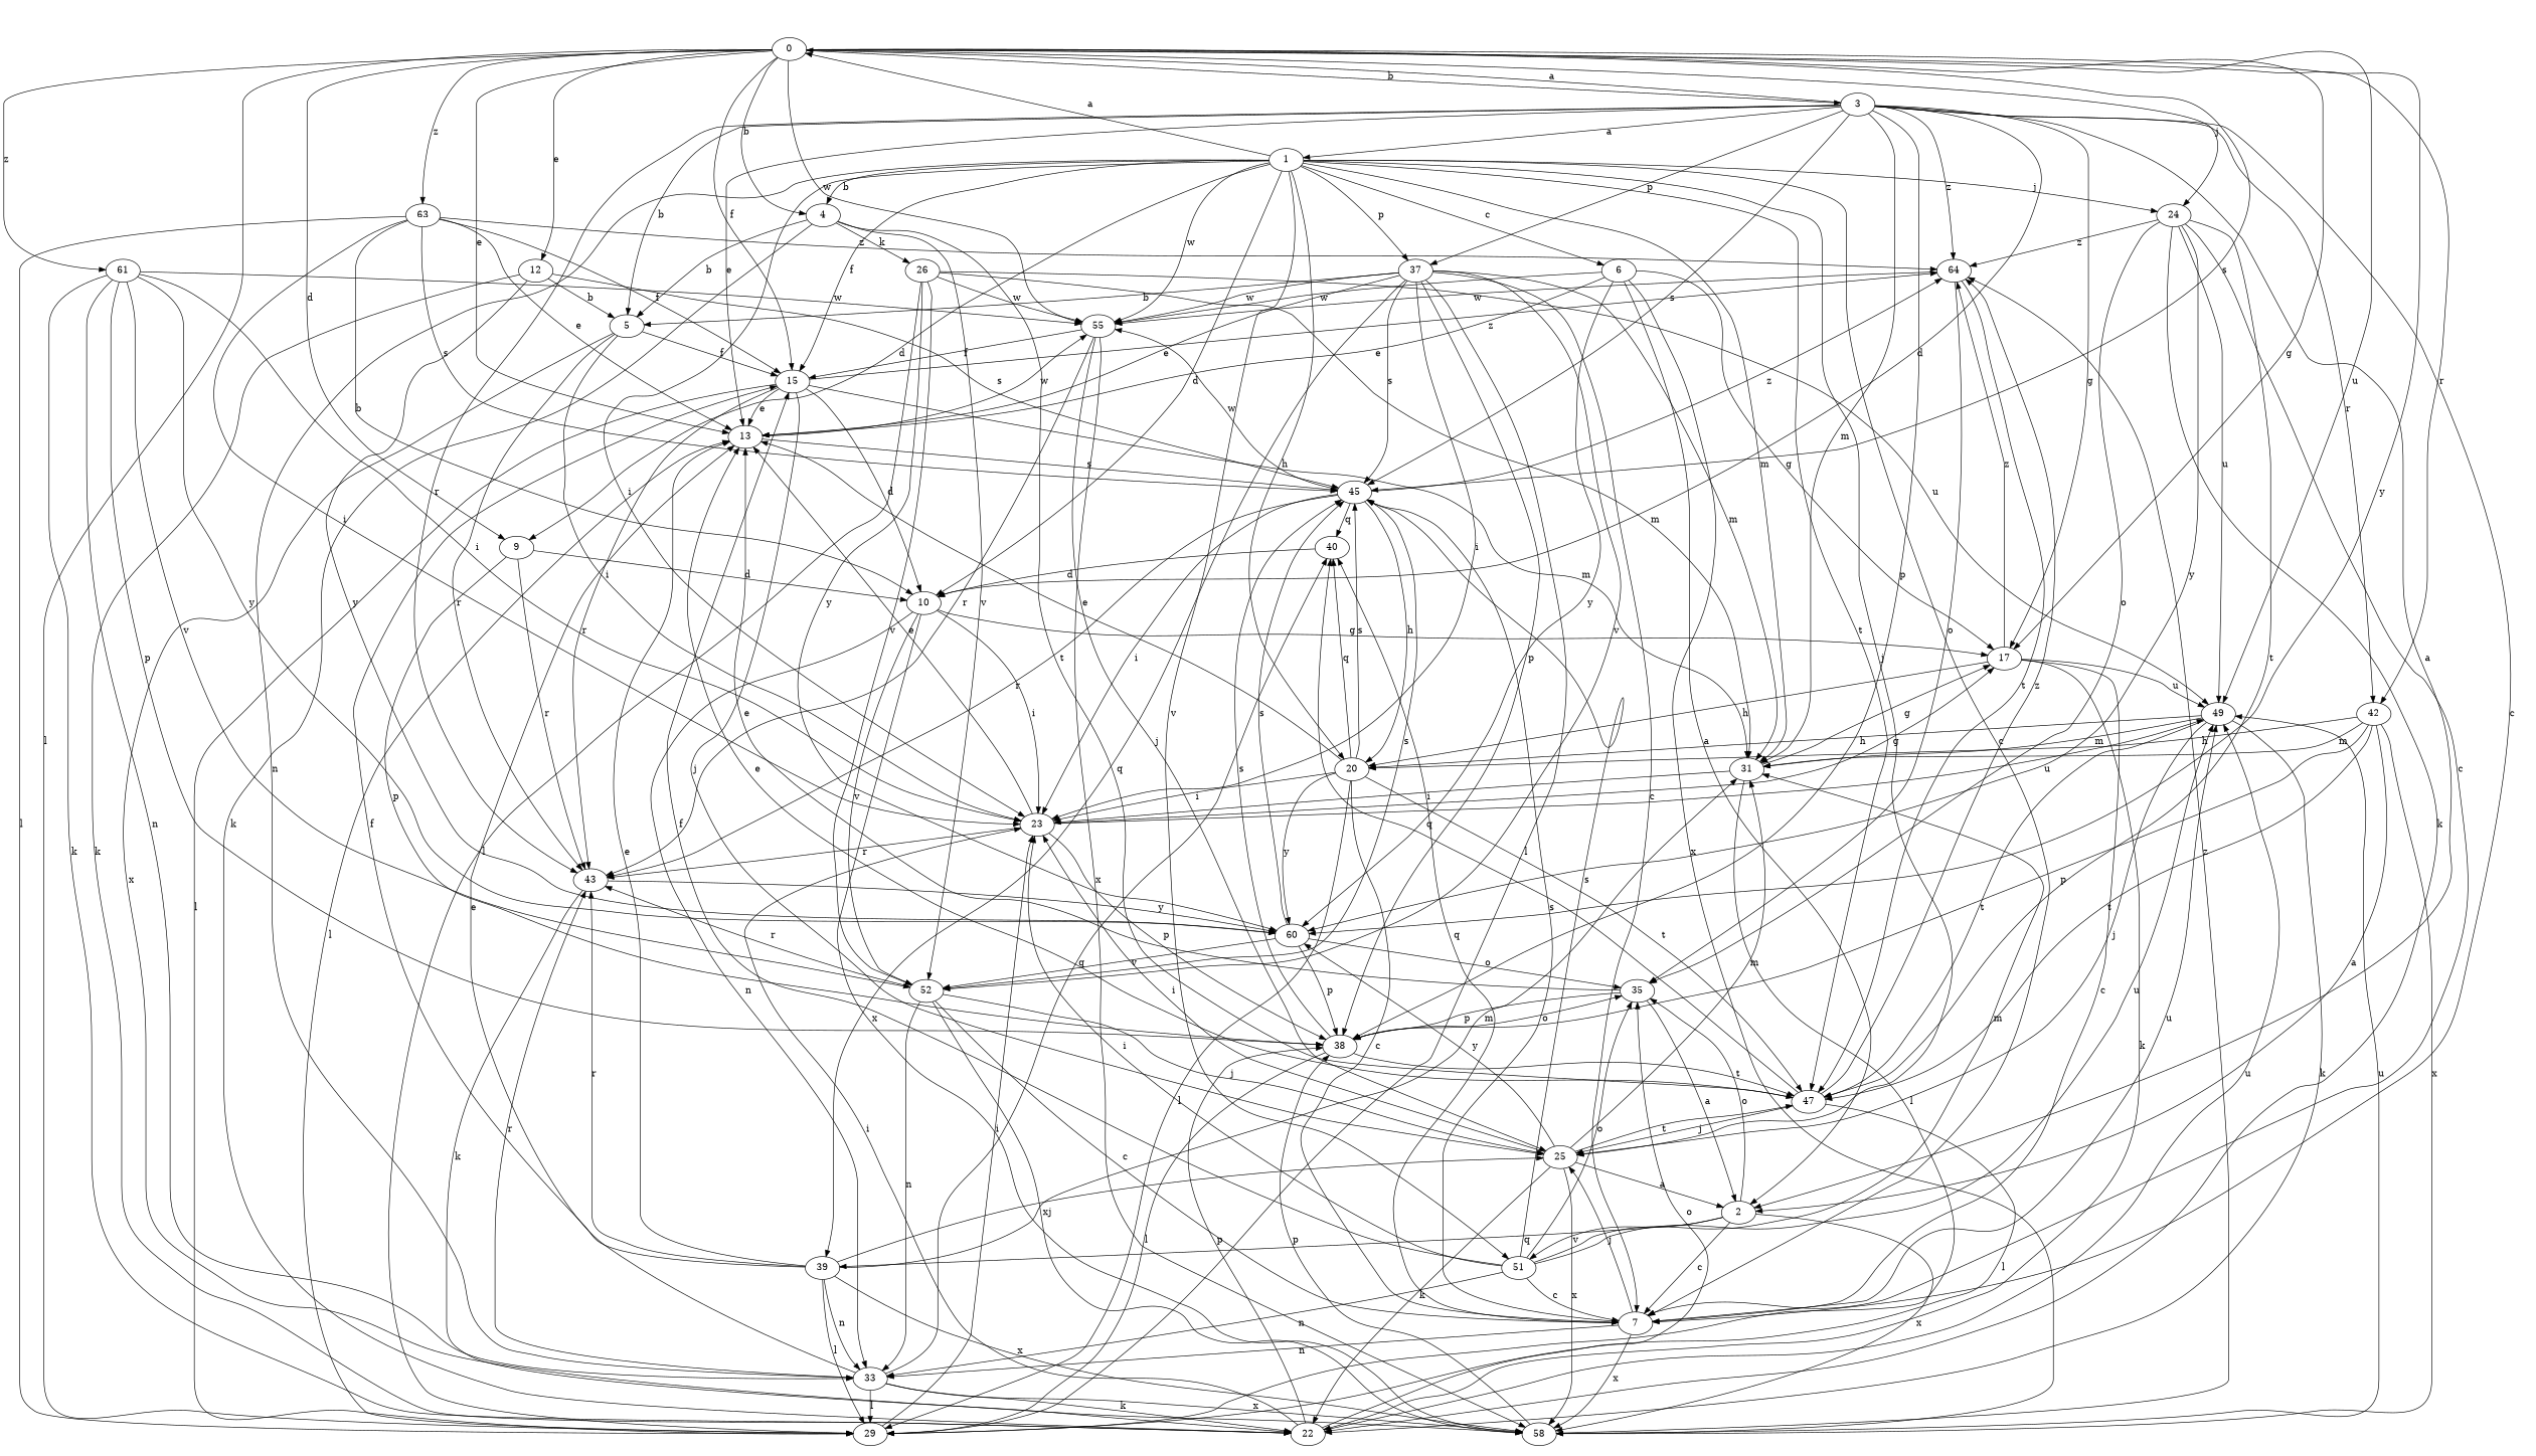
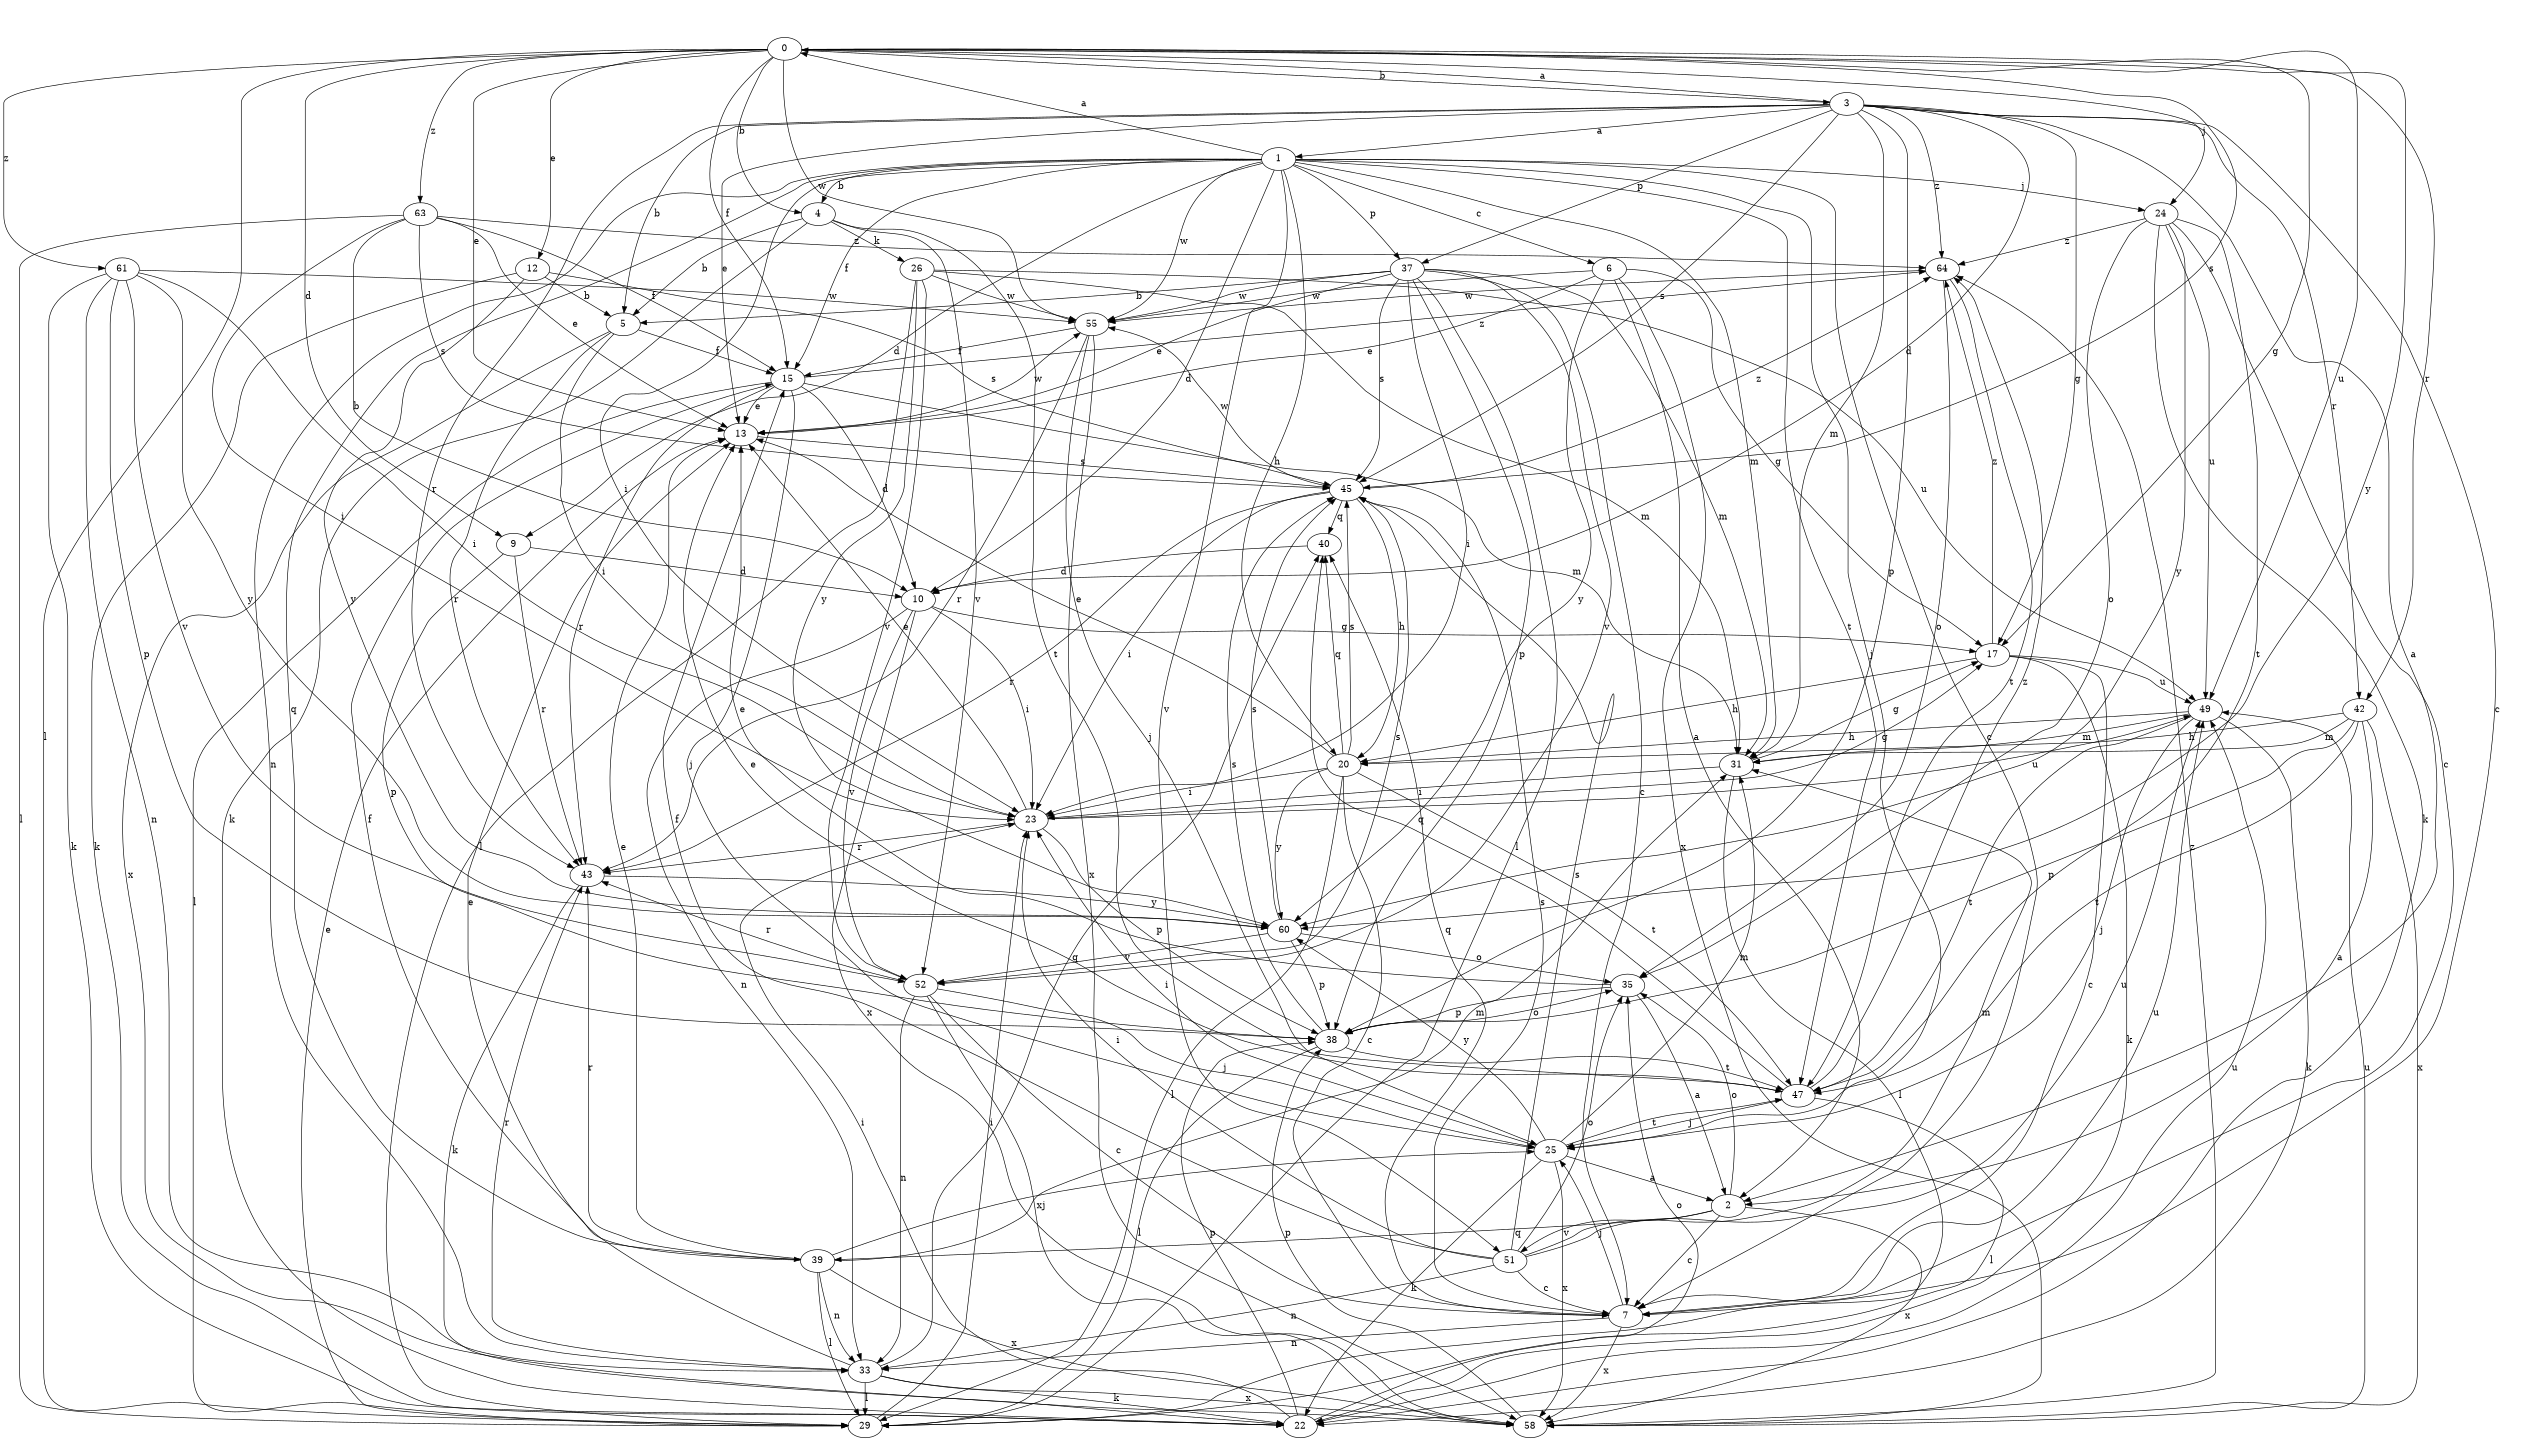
  strict digraph {
    0
    3
    4
    9
    12
    13
    15
    17
    24
    29
    42
    45
    49
    55
    60
    61
    63
    1
    7
    10
    31
    37
    2
    5
    38
    43
    64
    47
    26
    n30 [label=22]
    52
    25
    20
    35
    23
    58
    40
    33
    6
    39
    51
    0 -> 3 [label=b]
    0 -> 4 [label=b]
    0 -> 9 [label=d]
    0 -> 12 [label=e]
    0 -> 13 [label=e]
    0 -> 15 [label=f]
    0 -> 17 [label=g]
    0 -> 24 [label=j]
    0 -> 29 [label=l]
    0 -> 42 [label=r]
    0 -> 45 [label=s]
    0 -> 49 [label=u]
    0 -> 55 [label=w]
    0 -> 60 [label=y]
    0 -> 61 [label=z]
    0 -> 63 [label=z]
    3 -> 0 [label=a]
    3 -> 13 [label=e]
    3 -> 17 [label=g]
    3 -> 42 [label=r]
    3 -> 45 [label=s]
    3 -> 1 [label=a]
    3 -> 7 [label=c]
    3 -> 10 [label=d]
    3 -> 31 [label=m]
    3 -> 37 [label=p]
    3 -> 2 [label=a]
    3 -> 5 [label=b]
    3 -> 38 [label=p]
    3 -> 43 [label=r]
    3 -> 64 [label=z]
    4 -> 5 [label=b]
    4 -> 47 [label=t]
    4 -> 26 [label=k]
    4 -> n30 [label=k]
    4 -> 52 [label=v]
    9 -> 10 [label=d]
    9 -> 38 [label=p]
    9 -> 43 [label=r]
    12 -> 45 [label=s]
    12 -> 60 [label=y]
    12 -> 5 [label=b]
    12 -> n30 [label=k]
    13 -> 45 [label=s]
    13 -> 55 [label=w]
    15 -> 13 [label=e]
    15 -> 29 [label=l]
    15 -> 10 [label=d]
    15 -> 31 [label=m]
    15 -> 43 [label=r]
    15 -> 64 [label=z]
    15 -> 25 [label=j]
    17 -> 49 [label=u]
    17 -> 7 [label=c]
    17 -> 64 [label=z]
    17 -> n30 [label=k]
    17 -> 20 [label=h]
    24 -> 49 [label=u]
    24 -> 60 [label=y]
    24 -> 7 [label=c]
    24 -> 64 [label=z]
    24 -> 47 [label=t]
    24 -> n30 [label=k]
    24 -> 35 [label=o]
-   29 -> 13 [label=l]
+   29 -> 13 [label=e]
    29 -> 23 [label=i]
    42 -> 31 [label=m]
    42 -> 2 [label=a]
    42 -> 38 [label=p]
    42 -> 47 [label=t]
    42 -> 20 [label=h]
    42 -> 58 [label=x]
    45 -> 55 [label=w]
    45 -> 43 [label=r]
    45 -> 64 [label=z]
    45 -> 20 [label=h]
    45 -> 23 [label=i]
    45 -> 40 [label=q]
    49 -> 31 [label=m]
    49 -> 47 [label=t]
    49 -> n30 [label=k]
    49 -> 25 [label=j]
    49 -> 20 [label=h]
    55 -> 15 [label=f]
    55 -> 43 [label=r]
    55 -> 25 [label=j]
    55 -> 58 [label=x]
    60 -> 45 [label=s]
    60 -> 38 [label=p]
    60 -> 52 [label=v]
    60 -> 35 [label=o]
    61 -> 55 [label=w]
    61 -> 60 [label=y]
    61 -> 38 [label=p]
    61 -> n30 [label=k]
    61 -> 52 [label=v]
    61 -> 23 [label=i]
    61 -> 33 [label=n]
    63 -> 13 [label=e]
    63 -> 15 [label=f]
    63 -> 29 [label=l]
    63 -> 45 [label=s]
    63 -> 10 [label=b]
    63 -> 64 [label=z]
    63 -> 23 [label=i]
    1 -> 0 [label=a]
    1 -> 4 [label=b]
    1 -> 9 [label=d]
    1 -> 15 [label=f]
    1 -> 24 [label=j]
    1 -> 55 [label=w]
    1 -> 7 [label=c]
    1 -> 10 [label=d]
    1 -> 31 [label=m]
    1 -> 37 [label=p]
    1 -> 47 [label=t]
    1 -> 25 [label=j]
    1 -> 20 [label=h]
    1 -> 23 [label=i]
    1 -> 33 [label=n]
    1 -> 6 [label=c]
-   37 -> 39 [label=q]
+   1 -> 39 [label=q]
    1 -> 51 [label=v]
    7 -> 45 [label=s]
    7 -> 49 [label=u]
    7 -> 25 [label=j]
    7 -> 58 [label=x]
    7 -> 40 [label=q]
    7 -> 33 [label=n]
    10 -> 17 [label=g]
    10 -> 52 [label=v]
    10 -> 23 [label=i]
    10 -> 58 [label=x]
    10 -> 33 [label=n]
    31 -> 17 [label=g]
    31 -> 29 [label=l]
    31 -> 23 [label=i]
    37 -> 13 [label=e]
    37 -> 29 [label=l]
    37 -> 45 [label=s]
    37 -> 55 [label=w]
    37 -> 7 [label=c]
    37 -> 31 [label=m]
    37 -> 5 [label=b]
    37 -> 38 [label=p]
    37 -> 52 [label=v]
    37 -> 23 [label=i]
    2 -> 7 [label=c]
    2 -> 35 [label=o]
    2 -> 58 [label=x]
    2 -> 39 [label=q]
    2 -> 51 [label=v]
    5 -> 15 [label=f]
    5 -> 43 [label=r]
    5 -> 23 [label=i]
    5 -> 58 [label=x]
    38 -> 29 [label=l]
    38 -> 45 [label=s]
    38 -> 47 [label=t]
    38 -> 35 [label=o]
    43 -> 60 [label=y]
    43 -> n30 [label=k]
    64 -> 55 [label=w]
    64 -> 47 [label=t]
    64 -> 35 [label=o]
    47 -> 13 [label=e]
    47 -> 29 [label=l]
    47 -> 64 [label=z]
    47 -> 25 [label=j]
    47 -> 40 [label=q]
    26 -> 29 [label=l]
    26 -> 49 [label=u]
    26 -> 55 [label=w]
    26 -> 60 [label=y]
    26 -> 31 [label=m]
    26 -> 52 [label=v]
    n30 -> 49 [label=u]
    n30 -> 38 [label=p]
    n30 -> 35 [label=o]
    n30 -> 23 [label=i]
    52 -> 45 [label=s]
    52 -> 7 [label=c]
    52 -> 43 [label=r]
    52 -> 25 [label=j]
    52 -> 58 [label=x]
    52 -> 33 [label=n]
    25 -> 60 [label=y]
    25 -> 31 [label=m]
    25 -> 2 [label=a]
    25 -> 47 [label=t]
    25 -> n30 [label=k]
    25 -> 23 [label=i]
    25 -> 58 [label=x]
    20 -> 13 [label=e]
    20 -> 29 [label=l]
    20 -> 45 [label=s]
    20 -> 60 [label=y]
    20 -> 7 [label=c]
    20 -> 47 [label=t]
    20 -> 23 [label=i]
    20 -> 40 [label=q]
    35 -> 13 [label=e]
    35 -> 2 [label=a]
    35 -> 38 [label=p]
    23 -> 13 [label=e]
    23 -> 17 [label=g]
    23 -> 49 [label=u]
    23 -> 38 [label=p]
    23 -> 43 [label=r]
    58 -> 49 [label=u]
    58 -> 38 [label=p]
    58 -> 64 [label=z]
    40 -> 10 [label=d]
    33 -> 13 [label=e]
    33 -> 29 [label=l]
    33 -> 43 [label=r]
    33 -> n30 [label=k]
    33 -> 58 [label=x]
    33 -> 40 [label=q]
    6 -> 13 [label=e]
    6 -> 17 [label=g]
    6 -> 55 [label=w]
    6 -> 60 [label=y]
    6 -> 2 [label=a]
    6 -> 58 [label=x]
    39 -> 13 [label=e]
    39 -> 15 [label=f]
    39 -> 29 [label=l]
    39 -> 31 [label=m]
    39 -> 43 [label=r]
    39 -> 25 [label=j]
    39 -> 58 [label=x]
    39 -> 33 [label=n]
    51 -> 15 [label=f]
    51 -> 45 [label=s]
    51 -> 49 [label=u]
    51 -> 7 [label=c]
    51 -> 31 [label=m]
    51 -> 35 [label=o]
    51 -> 23 [label=i]
    51 -> 33 [label=n]
  }
